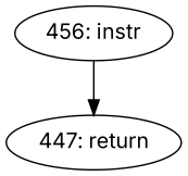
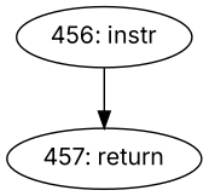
  digraph {
    fontname=Inter
    node [fontname=Inter]
    n1 [label="456: instr"]
-   n2 [label="447: return"]
+   n2 [label="457: return"]
    n1 -> n2 [fontname=Inter]
  }
